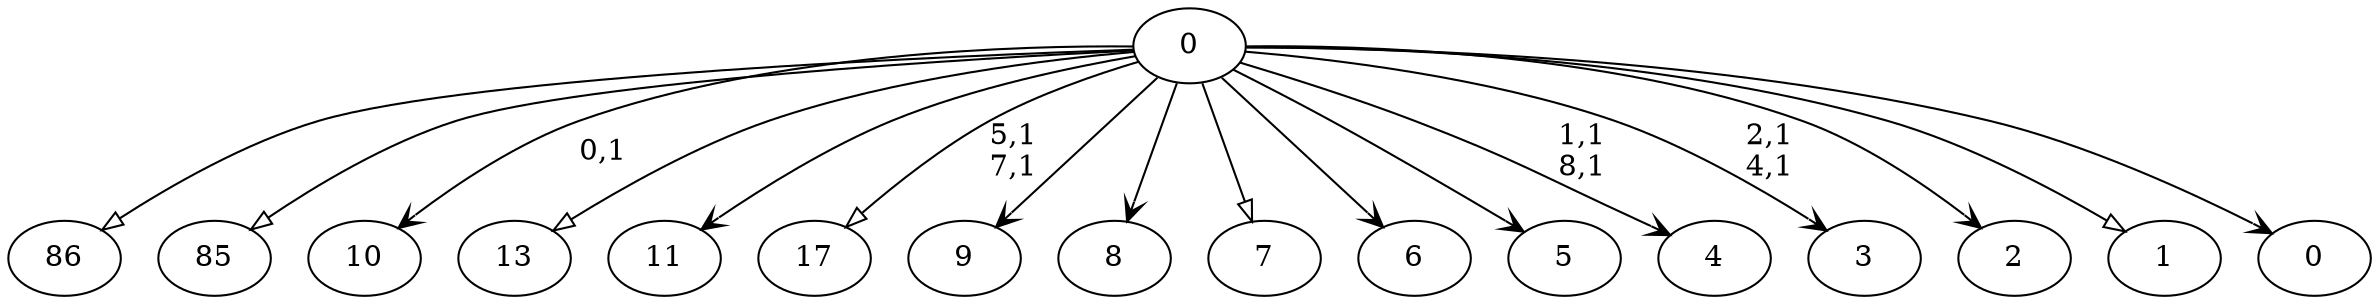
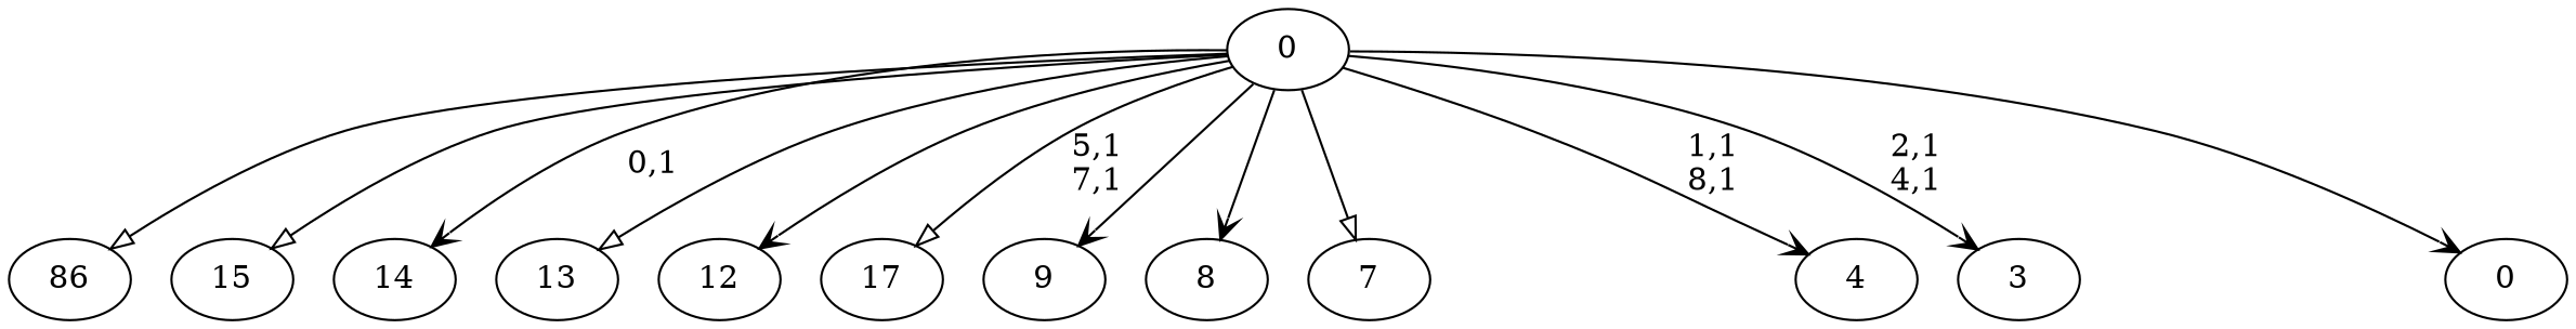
  digraph {
    edge [arrowhead=vee]
    n1 [label=86]
-   n2 [label=85]
-   n3 [label=10]
+   n2 [label=15]
+   n3 [label=14]
    n4 [label=13]
-   n5 [label=11]
+   n5 [label=12]
    n6 [label=17]
    n7 [label=9]
    n8 [label=8]
    n9 [label=7]
-   n10 [label=6]
-   n11 [label=5]
    n12 [label=4]
    n13 [label=3]
-   n14 [label=2]
-   n15 [label=1]
    n16 [label=0]
    0
    0 -> n1 [arrowhead=onormal]
    0 -> n2 [arrowhead=onormal]
    0 -> n3 [label="0,1"]
    0 -> n4 [arrowhead=onormal]
    0 -> n5
    0 -> n6 [arrowhead=onormal label="5,1\n7,1"]
    0 -> n7
    0 -> n8
    0 -> n9 [arrowhead=onormal]
-   0 -> n10
-   0 -> n11
    0 -> n12 [label="1,1\n8,1"]
    0 -> n13 [label="2,1\n4,1"]
-   0 -> n14
-   0 -> n15 [arrowhead=onormal]
    0 -> n16
  }
